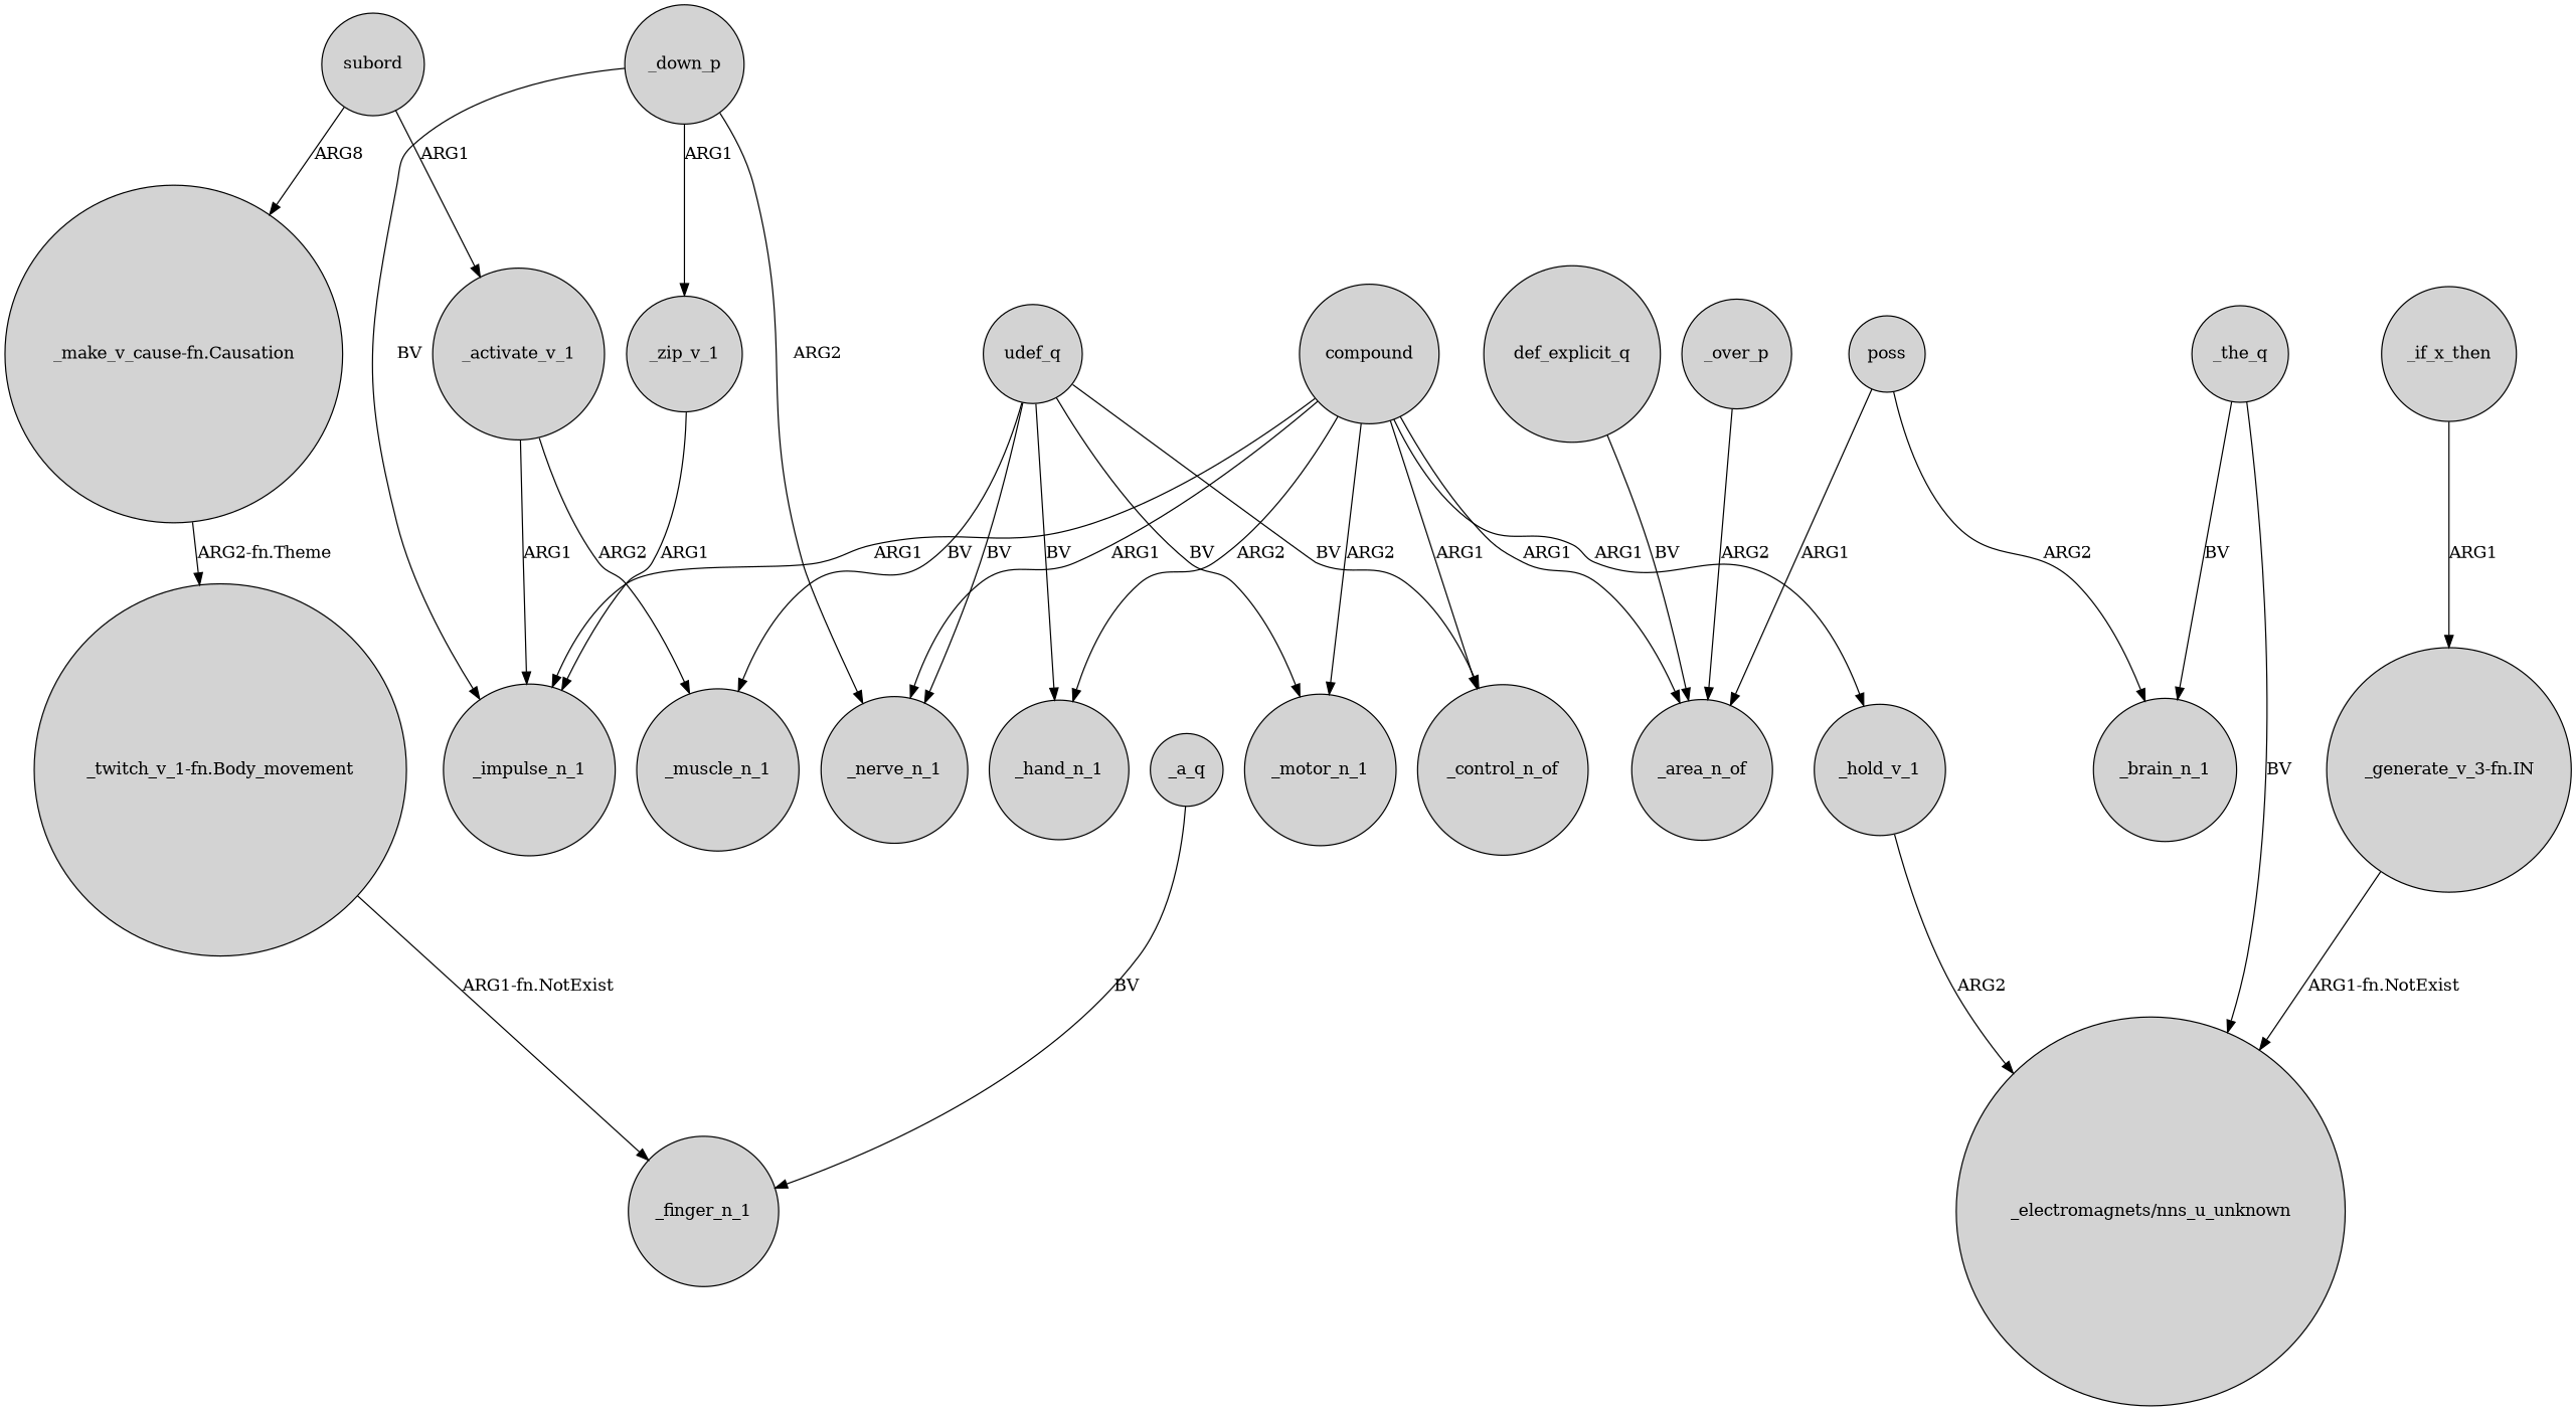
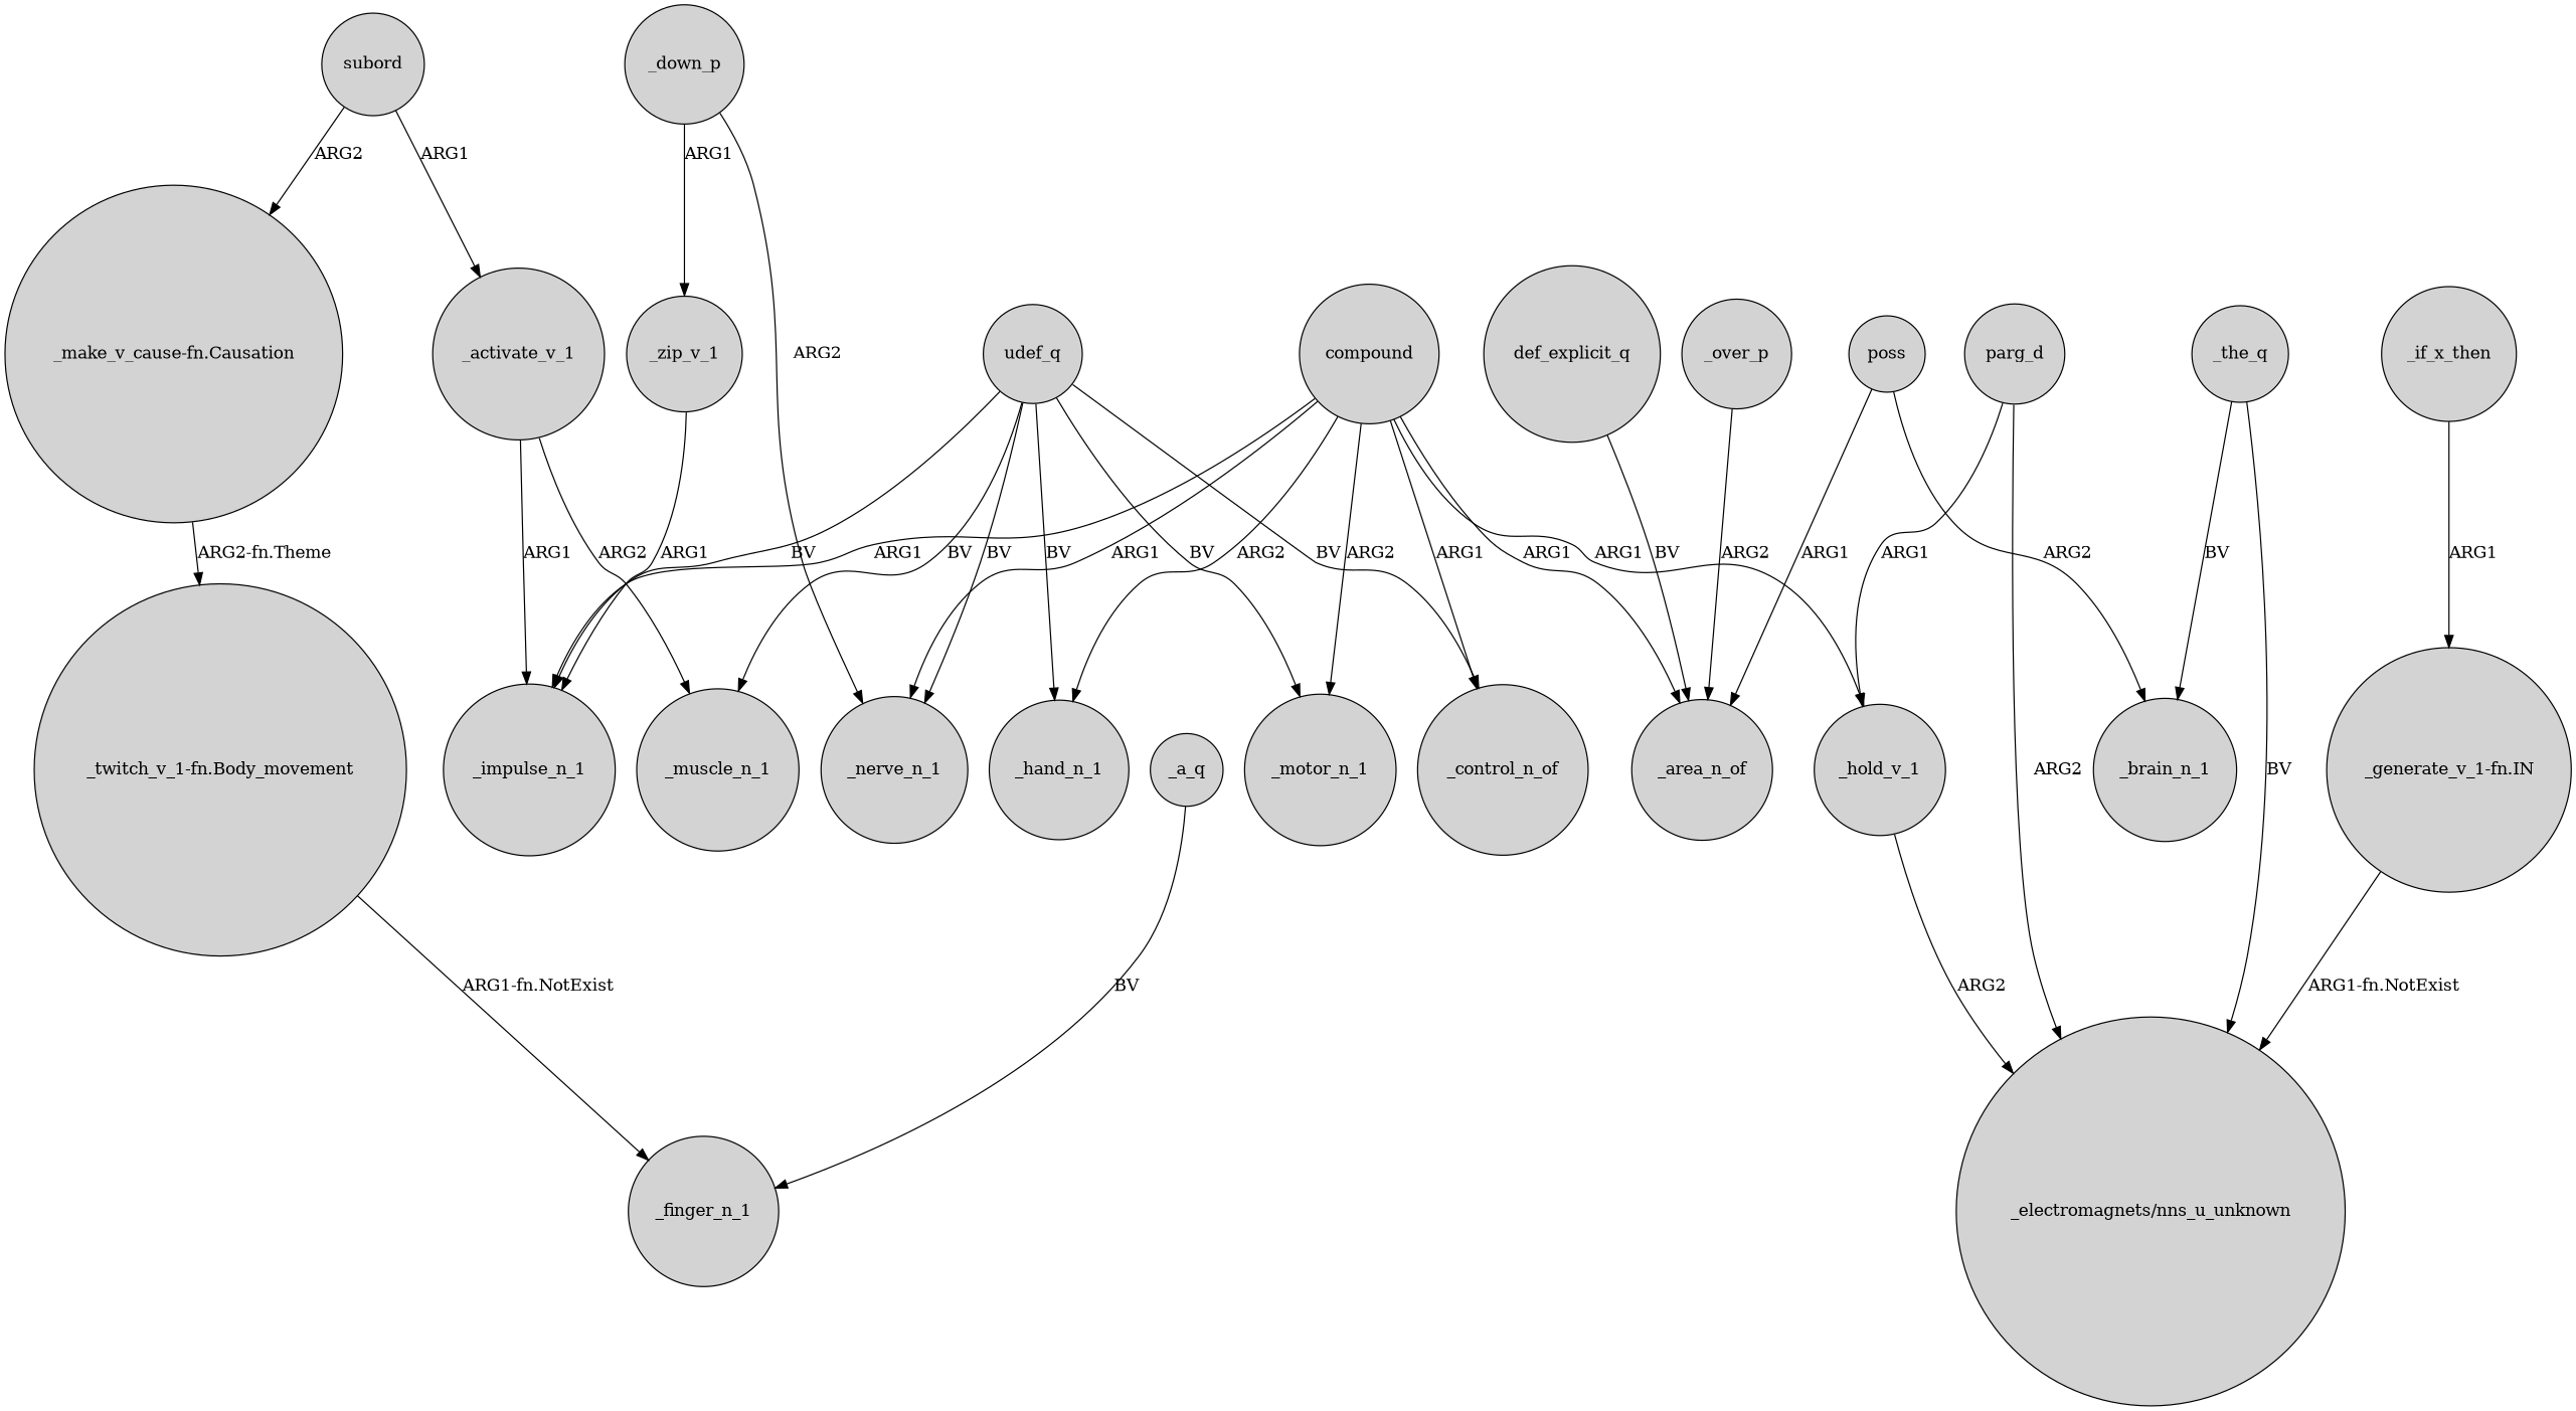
  digraph {
    node [shape=circle style=filled]
    compound
    _motor_n_1
    _nerve_n_1
    _area_n_of
    _hand_n_1
    _control_n_of
    _impulse_n_1
    _hold_v_1
    "_electromagnets/nns_u_unknown"
    _over_p
    udef_q
    _muscle_n_1
    "_make_v_cause-fn.Causation"
    "_twitch_v_1-fn.Body_movement"
    _finger_n_1
    _if_x_then
-   "_generate_v_1-fn.IN" [label="_generate_v_3-fn.IN"]
+   "_generate_v_1-fn.IN"
    _the_q
    _brain_n_1
    poss
    _activate_v_1
    subord
    def_explicit_q
    _a_q
+   parg_d
    _down_p
    _zip_v_1
    compound -> _motor_n_1 [label=ARG2]
    compound -> _nerve_n_1 [label=ARG1]
    compound -> _area_n_of [label=ARG1]
    compound -> _hand_n_1 [label=ARG2]
    compound -> _control_n_of [label=ARG1]
    compound -> _impulse_n_1 [label=ARG1]
    compound -> _hold_v_1 [label=ARG1]
    _hold_v_1 -> "_electromagnets/nns_u_unknown" [label=ARG2]
    _over_p -> _area_n_of [label=ARG2]
    udef_q -> _motor_n_1 [label=BV]
    udef_q -> _nerve_n_1 [label=BV]
    udef_q -> _hand_n_1 [label=BV]
    udef_q -> _control_n_of [label=BV]
-   _down_p -> _impulse_n_1 [label=BV]
+   udef_q -> _impulse_n_1 [label=BV]
    udef_q -> _muscle_n_1 [label=BV]
    "_make_v_cause-fn.Causation" -> "_twitch_v_1-fn.Body_movement" [label="ARG2-fn.Theme"]
    "_twitch_v_1-fn.Body_movement" -> _finger_n_1 [label="ARG1-fn.NotExist"]
    _if_x_then -> "_generate_v_1-fn.IN" [label=ARG1]
    "_generate_v_1-fn.IN" -> "_electromagnets/nns_u_unknown" [label="ARG1-fn.NotExist"]
    _the_q -> "_electromagnets/nns_u_unknown" [label=BV]
    _the_q -> _brain_n_1 [label=BV]
    poss -> _area_n_of [label=ARG1]
    poss -> _brain_n_1 [label=ARG2]
    _activate_v_1 -> _impulse_n_1 [label=ARG1]
    _activate_v_1 -> _muscle_n_1 [label=ARG2]
-   subord -> "_make_v_cause-fn.Causation" [label=ARG8]
+   subord -> "_make_v_cause-fn.Causation" [label=ARG2]
    subord -> _activate_v_1 [label=ARG1]
    def_explicit_q -> _area_n_of [label=BV]
    _a_q -> _finger_n_1 [label=BV]
+   parg_d -> _hold_v_1 [label=ARG1]
+   parg_d -> "_electromagnets/nns_u_unknown" [label=ARG2]
    _down_p -> _nerve_n_1 [label=ARG2]
    _down_p -> _zip_v_1 [label=ARG1]
    _zip_v_1 -> _impulse_n_1 [label=ARG1]
  }
